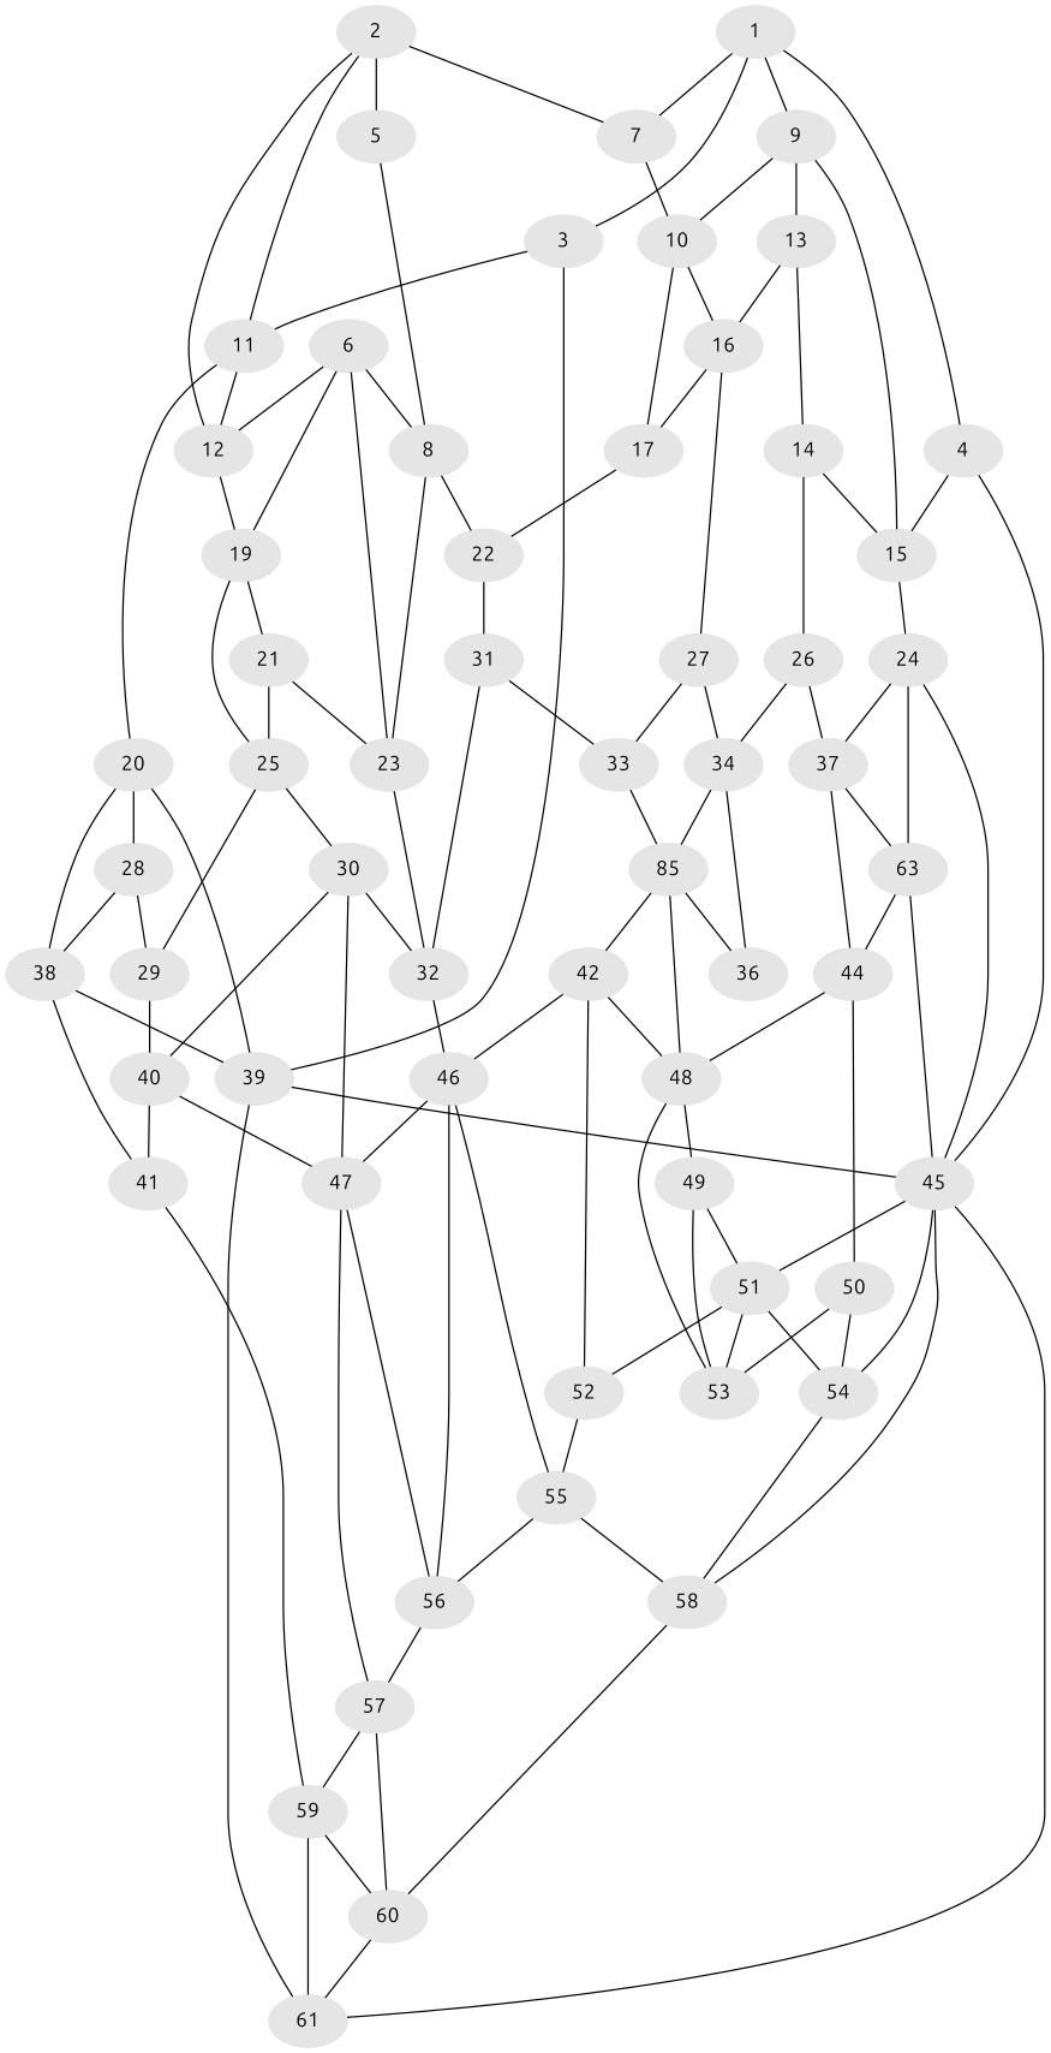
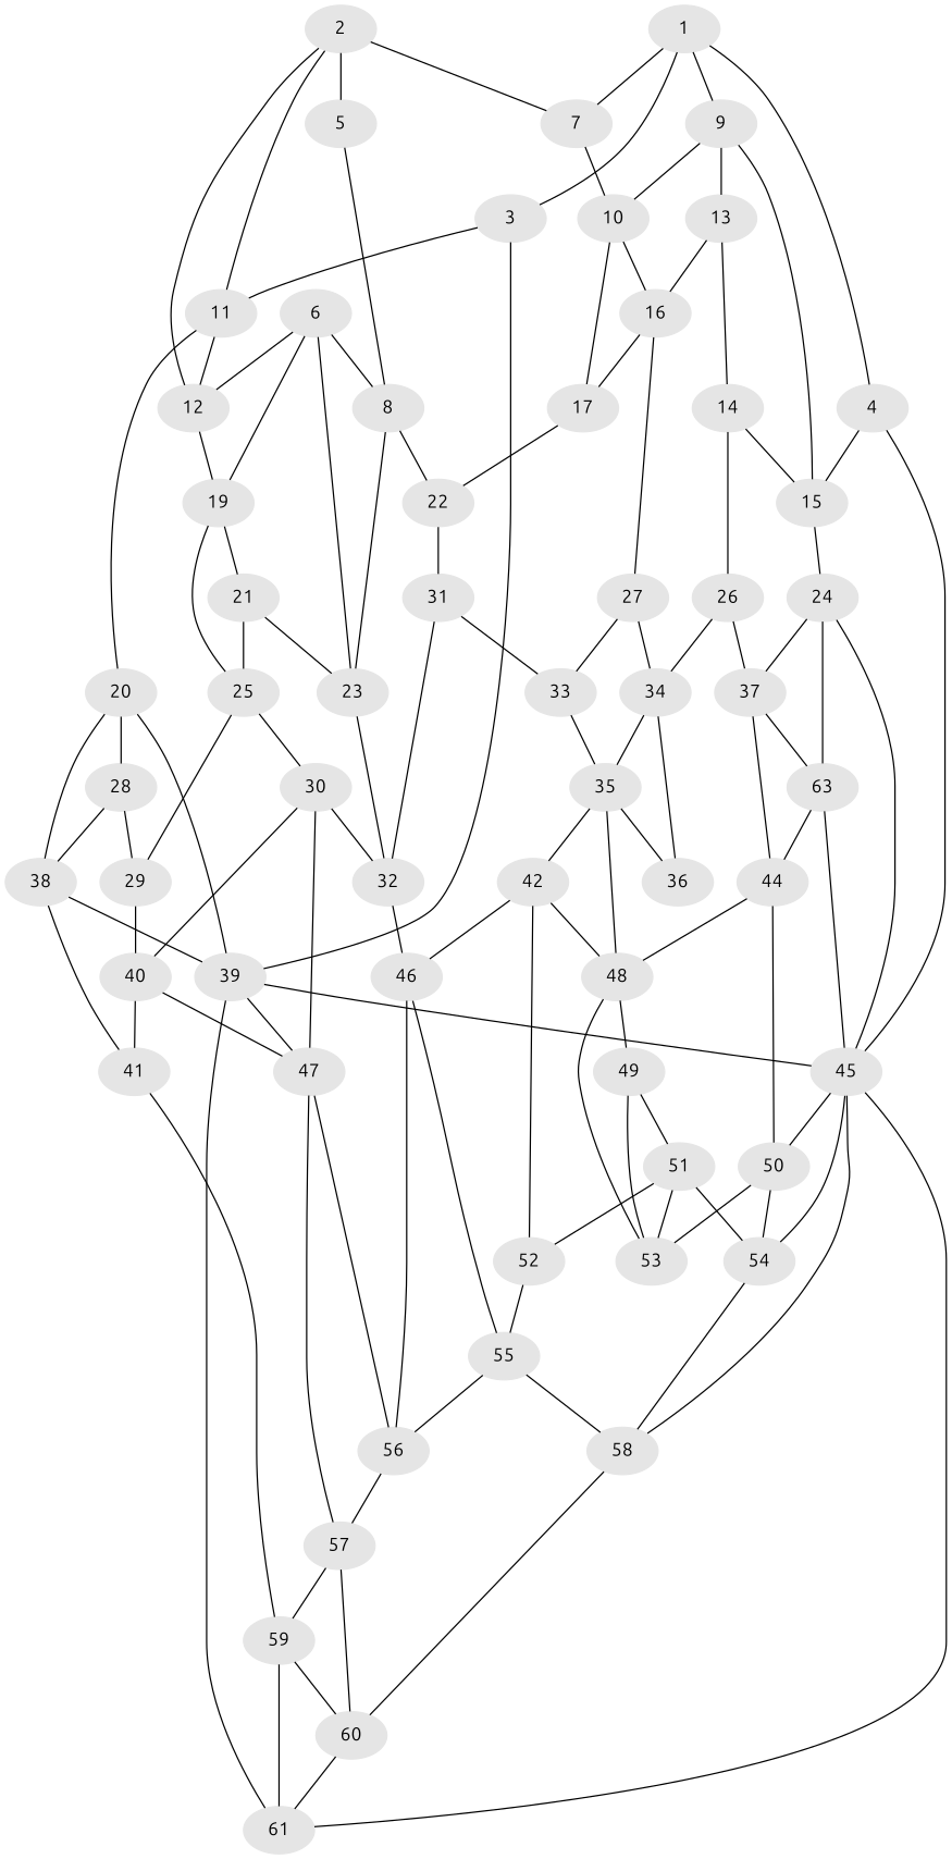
  graph {
    fontname=Ubuntu
    node [color=gray90 fontname=Ubuntu style=filled]
    edge [fontname=Ubuntu weight=1.0]
    1
    3
    4
    7
    9
    11
    39
    15
    45
    10
    13
    2
    5
    12
    8
    20
    19
    61
    24
    50
    54
    58
    23
    22
    6
    21
    25
    32
    16
    17
    31
    14
    27
    28
    38
    26
    37
    34
    n39 [label=63]
    33
    29
    30
    41
    46
    44
    40
    47
-   35 [label=85]
+   35
    36
    56
    57
    55
    42
    48
    52
    49
    53
    59
    60
    51
    1 -- 3
    1 -- 4
    1 -- 7
    1 -- 9
    3 -- 11
    3 -- 39
    4 -- 15
    4 -- 45
    7 -- 10
    9 -- 15
    9 -- 10
    9 -- 13
    11 -- 12
    11 -- 20
    39 -- 45
    39 -- 61 [weight=2.0]
    15 -- 24
    45 -- 61
-   45 -- 51
+   45 -- 50
    45 -- 54
    45 -- 58
    10 -- 16
    10 -- 17
    13 -- 16
    13 -- 14
    2 -- 7
    2 -- 11
    2 -- 5 [weight=2.0]
    2 -- 12
    5 -- 8
    12 -- 19
    8 -- 23
    8 -- 22
    20 -- 39
    20 -- 28
    20 -- 38
    19 -- 21
    19 -- 25
    24 -- 45
    24 -- 37
    24 -- n39
    50 -- 54
    50 -- 53
    54 -- 58
    58 -- 60
    23 -- 32
    22 -- 31
    6 -- 12
    6 -- 8
    6 -- 19
    6 -- 23
    21 -- 23
    21 -- 25
    25 -- 29
    25 -- 30
    32 -- 46
    16 -- 17
    16 -- 27
    17 -- 22
    31 -- 32
    31 -- 33 [weight=2.0]
    14 -- 15
    14 -- 26
    27 -- 34
    27 -- 33
    28 -- 38
    28 -- 29 [weight=2.0]
    38 -- 39
    38 -- 41
    26 -- 37
    26 -- 34
    37 -- n39
    37 -- 44
    34 -- 35
    34 -- 36
    n39 -- 45
    n39 -- 44
    33 -- 35
    29 -- 40
    30 -- 32
    30 -- 40
    30 -- 47
    41 -- 59
-   46 -- 47
+   39 -- 47
    46 -- 56
    46 -- 55
    44 -- 50
    44 -- 48
    40 -- 41
    40 -- 47
    47 -- 56
    47 -- 57
    35 -- 36
    35 -- 42
    35 -- 48
    56 -- 57
    57 -- 59
    57 -- 60
    55 -- 58
    55 -- 56
    42 -- 46
    42 -- 48
    42 -- 52
    48 -- 49 [weight=2.0]
    48 -- 53
    52 -- 55
    49 -- 53
    49 -- 51
    59 -- 61
    59 -- 60
    60 -- 61
    51 -- 54
    51 -- 52
    51 -- 53
  }
